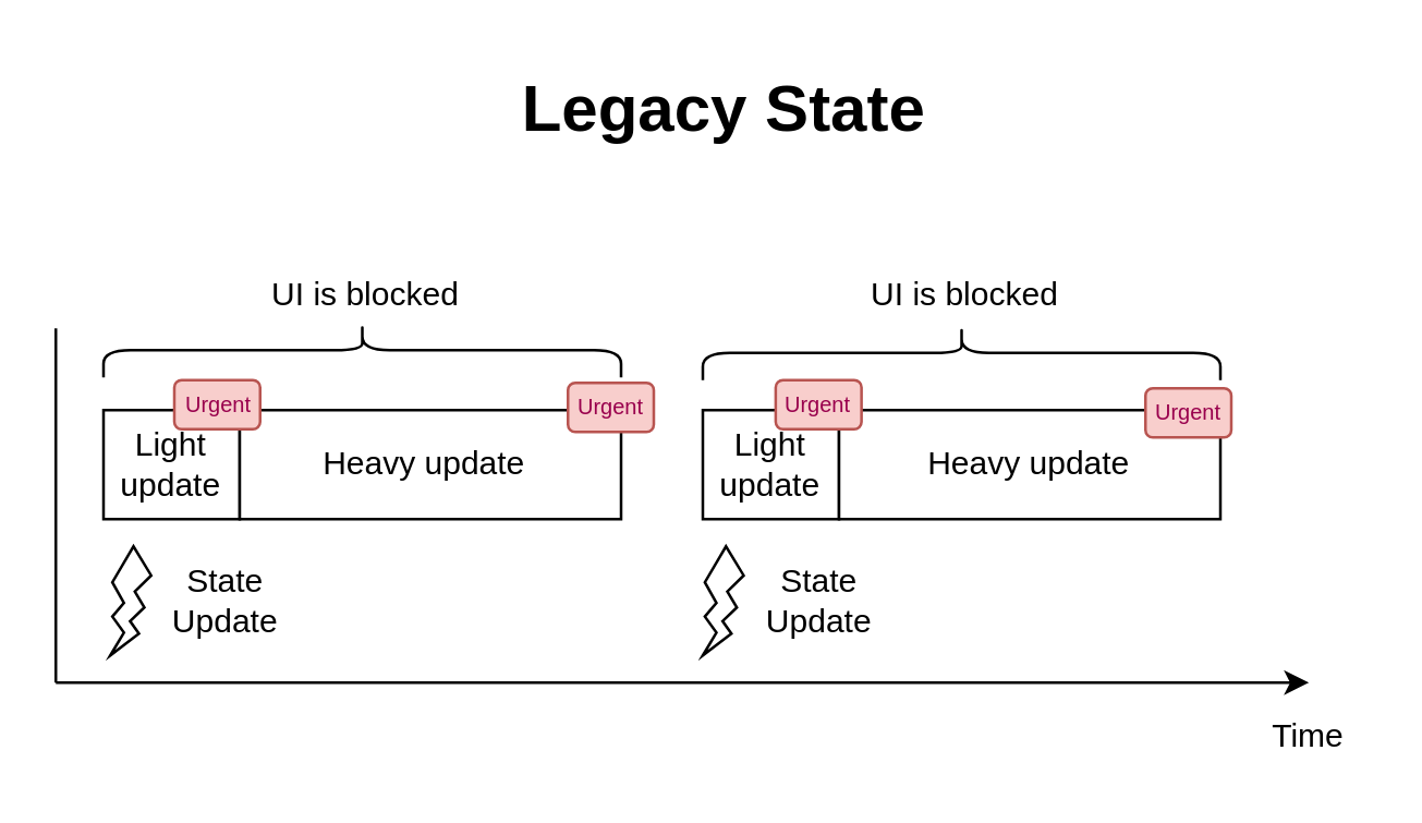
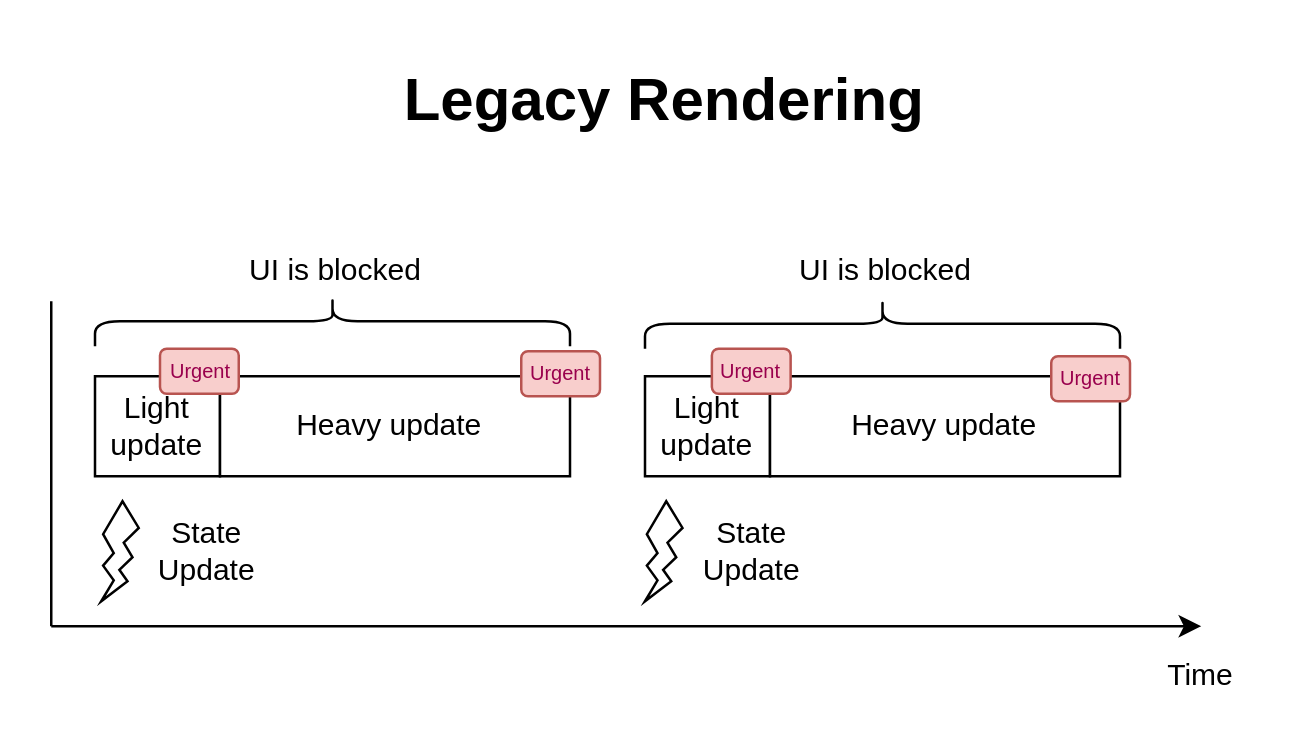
  <mxCell id="0" />
  <mxCell id="1" parent="0" />
  <mxCell id="2" value="" style="rounded=0;whiteSpace=wrap;html=1;" parent="1" vertex="1"><mxGeometry x="37.5" y="150" width="50" height="40" as="geometry" /></mxCell>
  <mxCell id="3" value="" style="rounded=0;whiteSpace=wrap;html=1;" parent="1" vertex="1"><mxGeometry x="87.5" y="150" width="140" height="40" as="geometry" /></mxCell>
  <mxCell id="4" value="Light update" style="text;html=1;strokeColor=none;fillColor=none;align=center;verticalAlign=middle;whiteSpace=wrap;rounded=0;" parent="1" vertex="1"><mxGeometry x="30" y="160" width="65" height="20" as="geometry" /></mxCell>
  <mxCell id="5" value="" style="endArrow=classic;html=1;" parent="1" edge="1"><mxGeometry width="50" height="50" relative="1" as="geometry"><mxPoint x="20" y="250" as="sourcePoint" /><mxPoint x="480" y="250" as="targetPoint" /></mxGeometry></mxCell>
  <mxCell id="6" value="Heavy update" style="text;html=1;strokeColor=none;fillColor=none;align=center;verticalAlign=middle;whiteSpace=wrap;rounded=0;" parent="1" vertex="1"><mxGeometry x="103.5" y="160" width="102.5" height="20" as="geometry" /></mxCell>
  <mxCell id="7" value="Time" style="text;html=1;strokeColor=none;fillColor=none;align=center;verticalAlign=middle;whiteSpace=wrap;rounded=0;" parent="1" vertex="1"><mxGeometry x="460" y="260" width="40" height="20" as="geometry" /></mxCell>
  <mxCell id="8" value="" style="rounded=0;whiteSpace=wrap;html=1;" parent="1" vertex="1"><mxGeometry x="257.5" y="150" width="50" height="40" as="geometry" /></mxCell>
  <mxCell id="9" value="" style="rounded=0;whiteSpace=wrap;html=1;" parent="1" vertex="1"><mxGeometry x="307.5" y="150" width="140" height="40" as="geometry" /></mxCell>
  <mxCell id="10" value="" style="endArrow=none;html=1;" parent="1" edge="1"><mxGeometry width="50" height="50" relative="1" as="geometry"><mxPoint x="20" y="250" as="sourcePoint" /><mxPoint x="20" y="120" as="targetPoint" /></mxGeometry></mxCell>
  <mxCell id="11" value="" style="verticalLabelPosition=bottom;verticalAlign=top;html=1;shape=mxgraph.basic.flash" parent="1" vertex="1"><mxGeometry x="40" y="200" width="15" height="40" as="geometry" /></mxCell>
  <mxCell id="12" value="State Update" style="text;html=1;strokeColor=none;fillColor=none;align=center;verticalAlign=middle;whiteSpace=wrap;rounded=0;" parent="1" vertex="1"><mxGeometry x="50" y="210" width="65" height="20" as="geometry" /></mxCell>
  <mxCell id="13" value="" style="verticalLabelPosition=bottom;verticalAlign=top;html=1;shape=mxgraph.basic.flash" parent="1" vertex="1"><mxGeometry x="257.5" y="200" width="15" height="40" as="geometry" /></mxCell>
  <mxCell id="14" value="State Update" style="text;html=1;strokeColor=none;fillColor=none;align=center;verticalAlign=middle;whiteSpace=wrap;rounded=0;" parent="1" vertex="1"><mxGeometry x="267.5" y="210" width="65" height="20" as="geometry" /></mxCell>
- <mxCell id="15" value="Legacy State" style="text;strokeColor=none;fillColor=none;html=1;fontSize=24;fontStyle=1;verticalAlign=middle;align=center;" parent="1" vertex="1"><mxGeometry x="116.25" y="20" width="297.5" height="40" as="geometry" /></mxCell>
+ <mxCell id="15" value="Legacy Rendering" style="text;strokeColor=none;fillColor=none;html=1;fontSize=24;fontStyle=1;verticalAlign=middle;align=center;" parent="1" vertex="1"><mxGeometry x="116.25" y="20" width="297.5" height="40" as="geometry" /></mxCell>
  <mxCell id="16" value="" style="shape=curlyBracket;whiteSpace=wrap;html=1;rounded=1;rotation=90;" parent="1" vertex="1"><mxGeometry x="122.5" y="33" width="20" height="190" as="geometry" /></mxCell>
  <mxCell id="17" value="UI is blocked" style="text;html=1;strokeColor=none;fillColor=none;align=center;verticalAlign=middle;whiteSpace=wrap;rounded=0;" parent="1" vertex="1"><mxGeometry x="83.5" y="98" width="100" height="20" as="geometry" /></mxCell>
  <mxCell id="18" value="" style="shape=curlyBracket;whiteSpace=wrap;html=1;rounded=1;rotation=90;" parent="1" vertex="1"><mxGeometry x="342.5" y="34" width="20" height="190" as="geometry" /></mxCell>
  <mxCell id="19" value="UI is blocked" style="text;html=1;strokeColor=none;fillColor=none;align=center;verticalAlign=middle;whiteSpace=wrap;rounded=0;" parent="1" vertex="1"><mxGeometry x="303.5" y="98" width="100" height="20" as="geometry" /></mxCell>
  <mxCell id="20" value="Urgent" style="text;html=1;strokeColor=#b85450;fillColor=#f8cecc;align=center;verticalAlign=middle;whiteSpace=wrap;rounded=1;fontColor=#99004D;fontSize=8;" parent="1" vertex="1"><mxGeometry x="63.5" y="139" width="31.5" height="18" as="geometry" /></mxCell>
  <mxCell id="21" value="Urgent" style="text;html=1;strokeColor=#b85450;fillColor=#f8cecc;align=center;verticalAlign=middle;whiteSpace=wrap;rounded=1;fontColor=#99004D;fontSize=8;" parent="1" vertex="1"><mxGeometry x="208" y="140" width="31.5" height="18" as="geometry" /></mxCell>
  <mxCell id="22" value="Urgent" style="text;html=1;strokeColor=#b85450;fillColor=#f8cecc;align=center;verticalAlign=middle;whiteSpace=wrap;rounded=1;fontColor=#99004D;fontSize=8;" parent="1" vertex="1"><mxGeometry x="284.25" y="139" width="31.5" height="18" as="geometry" /></mxCell>
  <mxCell id="23" value="Urgent" style="text;html=1;strokeColor=#b85450;fillColor=#f8cecc;align=center;verticalAlign=middle;whiteSpace=wrap;rounded=1;fontColor=#99004D;fontSize=8;" parent="1" vertex="1"><mxGeometry x="420" y="142" width="31.5" height="18" as="geometry" /></mxCell>
  <mxCell id="24" value="Light update" style="text;html=1;strokeColor=none;fillColor=none;align=center;verticalAlign=middle;whiteSpace=wrap;rounded=0;" parent="1" vertex="1"><mxGeometry x="250" y="160" width="65" height="20" as="geometry" /></mxCell>
  <mxCell id="25" value="Heavy update" style="text;html=1;strokeColor=none;fillColor=none;align=center;verticalAlign=middle;whiteSpace=wrap;rounded=0;" parent="1" vertex="1"><mxGeometry x="326.25" y="160" width="102.5" height="20" as="geometry" /></mxCell>
